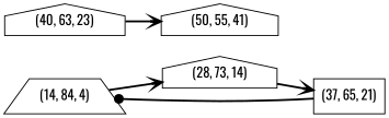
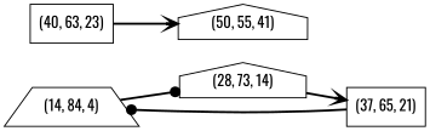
  digraph {
    fontname=Oswald
    rankdir=LR
    node [fontname=Oswald shape=house]
    edge [arrowhead=dot fontname=Oswald style=bold]
    "(14, 84, 4)" [shape=trapezium]
    "(28, 73, 14)"
    "(37, 65, 21)" [shape=box]
-   "(40, 63, 23)"
+   "(40, 63, 23)" [shape=box]
    n5 [label="(50, 55, 41)"]
-   "(14, 84, 4)" -> "(28, 73, 14)" [arrowhead=vee]
+   "(14, 84, 4)" -> "(28, 73, 14)"
    "(28, 73, 14)" -> "(37, 65, 21)" [arrowhead=vee]
    "(37, 65, 21)" -> "(14, 84, 4)"
    "(40, 63, 23)" -> n5 [arrowhead=vee]
  }
